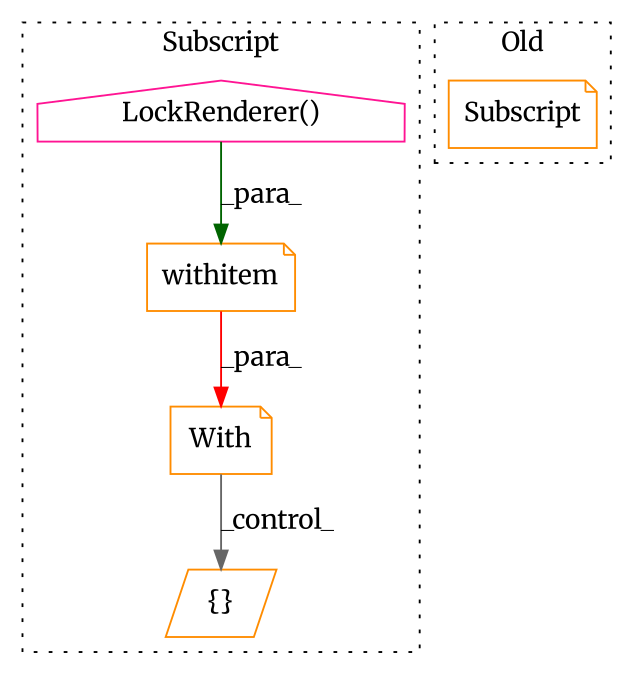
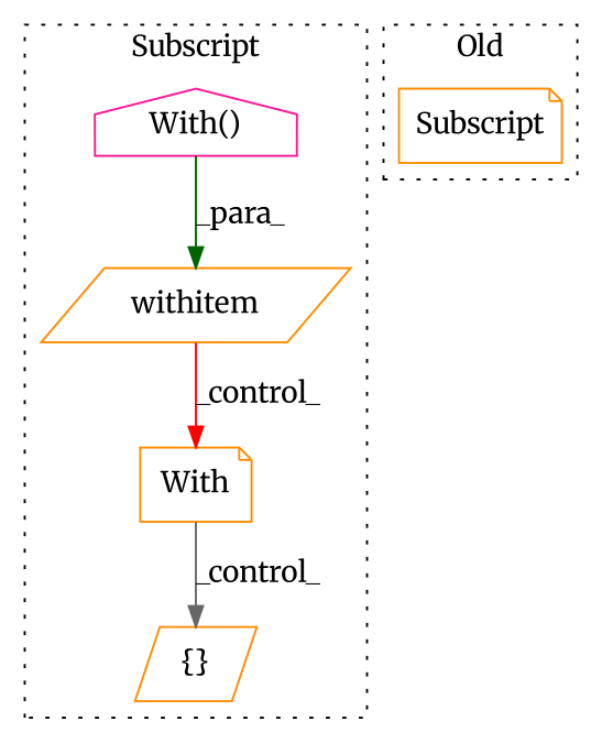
  digraph {
    fontname=Merriweather
    node [color=darkorange fontname=Merriweather s=1818 shape=note]
    edge [fontname=Merriweather]
-   n1 [a=75 color=deeppink l=32 label="LockRenderer()" shape=house]
+   n1 [a=75 color=deeppink l=32 label="With()" shape=house]
    n2 [a=39 l="5,25" label=With s="1813,1835"]
-   n3 [a=49 l=17 label=withitem]
+   n3 [a=49 l=17 label=withitem shape=parallelogram]
    n4 [a=59 l="1,0" label="{}" s="2360,2373" shape=parallelogram]
    n5 [a=63 l="40,0" label=Subscript s="2632,0"]
    subgraph cluster_1 {
      label=Subscript
      style=dotted
      n1
      n2
      n3
      n4
    }
    subgraph cluster_2 {
      label=Old
      style=dotted
      n5
    }
    n1 -> n3 [color=darkgreen label=_para_]
    n2 -> n4 [color=gray40 label=_control_]
-   n3 -> n2 [color=red label=_para_]
+   n3 -> n2 [color=red label=_control_]
  }
